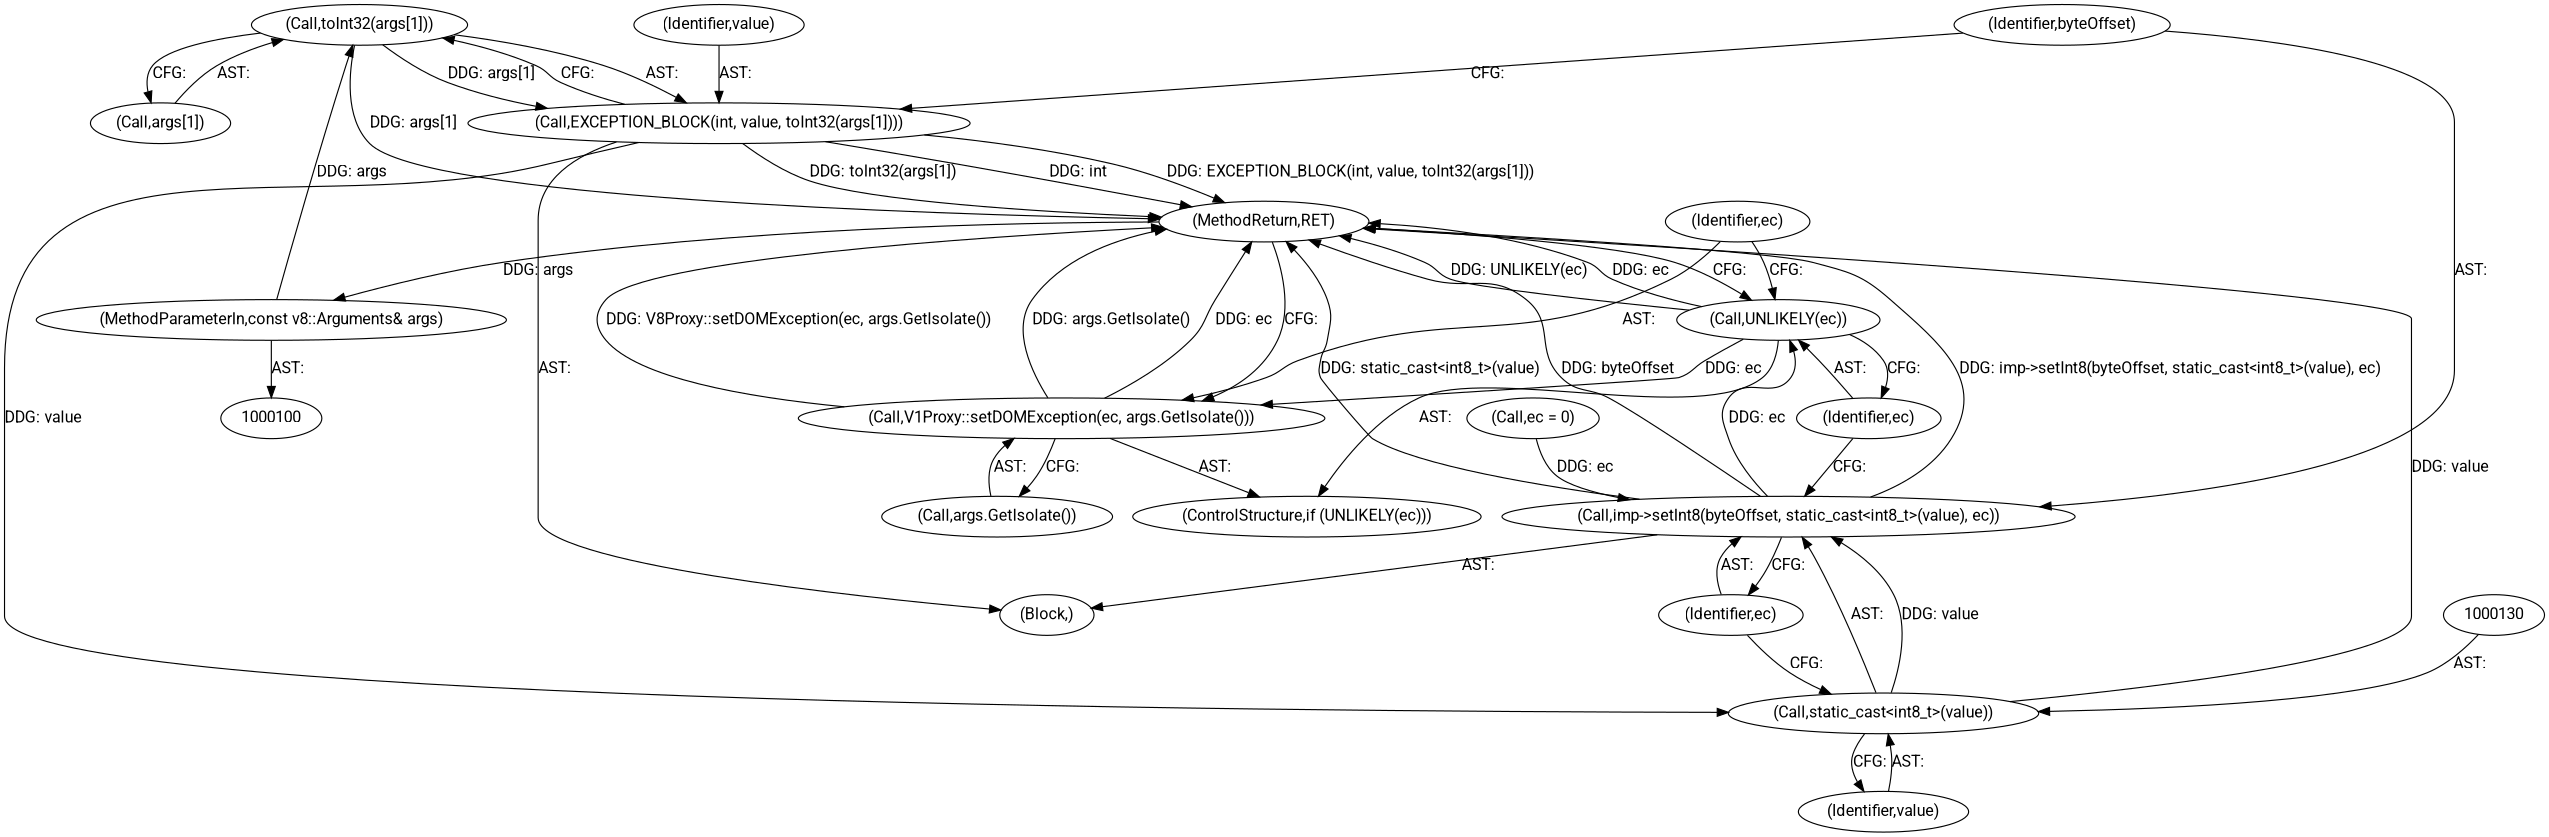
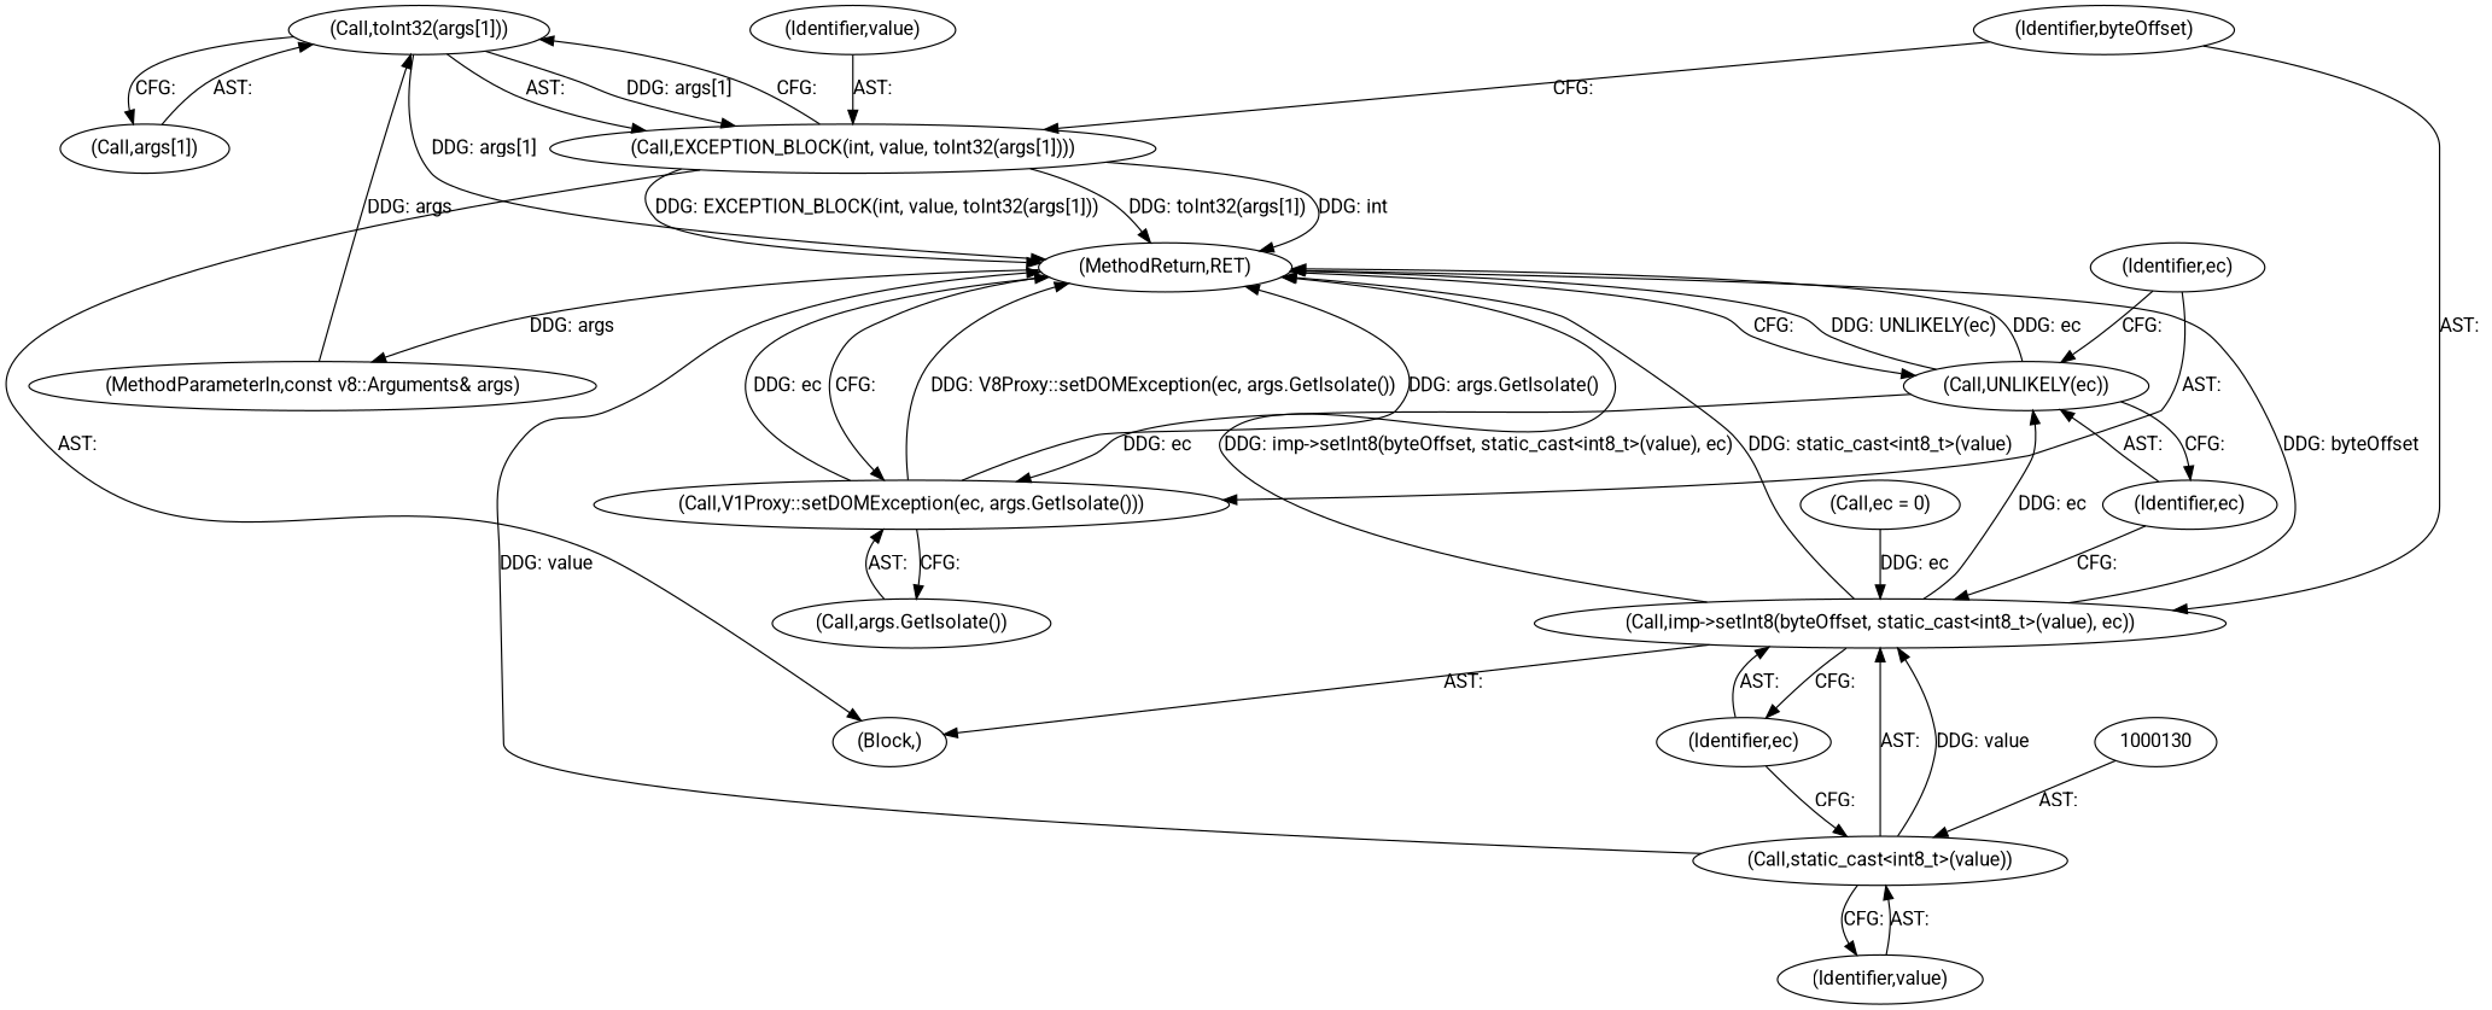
  digraph {
    fontname=Roboto
    node [fontname=Roboto]
    edge [fontname=Roboto]
    n1 [label="(Call,toInt32(args[1]))"]
    n2 [label="(Call,EXCEPTION_BLOCK(int, value, toInt32(args[1])))"]
    n3 [label="(Call,args[1])"]
    n4 [label="(MethodReturn,RET)"]
    n5 [label="(Call,static_cast<int8_t>(value))"]
    n6 [label="(Block,)"]
    n7 [label="(MethodParameterIn,const v8::Arguments& args)"]
    n8 [label="(Call,UNLIKELY(ec))"]
    n9 [label="(Call,V1Proxy::setDOMException(ec, args.GetIsolate()))"]
-   1000100
    n11 [label="(Call,imp->setInt8(byteOffset, static_cast<int8_t>(value), ec))"]
    n12 [label="(Identifier,value)"]
    n13 [label="(Identifier,ec)"]
-   n14 [label="(ControlStructure,if (UNLIKELY(ec)))"]
    n15 [label="(Identifier,ec)"]
    n16 [label="(Call,args.GetIsolate())"]
    n17 [label="(Identifier,byteOffset)"]
    n18 [label="(Identifier,ec)"]
    n19 [label="(Call,ec = 0)"]
    n20 [label="(Identifier,value)"]
    1000130
    n1 -> n2 [label="AST: "]
    n1 -> n2 [label="DDG: args[1]"]
    n1 -> n3 [label="CFG: "]
    n1 -> n4 [label="DDG: args[1]"]
    n2 -> n1 [label="CFG: "]
    n2 -> n4 [label="DDG: toInt32(args[1])"]
    n2 -> n4 [label="DDG: int"]
    n2 -> n4 [label="DDG: EXCEPTION_BLOCK(int, value, toInt32(args[1]))"]
-   n2 -> n5 [label="DDG: value"]
    n2 -> n6 [label="AST: "]
    n3 -> n1 [label="AST: "]
    n4 -> n7 [label="DDG: args"]
    n4 -> n8 [label="CFG: "]
    n4 -> n9 [label="CFG: "]
    n5 -> n4 [label="DDG: value"]
    n5 -> n11 [label="AST: "]
    n5 -> n11 [label="DDG: value"]
    n5 -> n12 [label="CFG: "]
    n7 -> n1 [label="DDG: args"]
-   n7 -> 1000100 [label="AST: "]
    n8 -> n4 [label="DDG: UNLIKELY(ec)"]
    n8 -> n4 [label="DDG: ec"]
    n8 -> n9 [label="DDG: ec"]
-   n8 -> n14 [label="AST: "]
    n8 -> n15 [label="CFG: "]
    n9 -> n4 [label="DDG: V8Proxy::setDOMException(ec, args.GetIsolate())"]
    n9 -> n4 [label="DDG: args.GetIsolate()"]
    n9 -> n4 [label="DDG: ec"]
-   n9 -> n14 [label="AST: "]
    n9 -> n16 [label="CFG: "]
    n11 -> n4 [label="DDG: imp->setInt8(byteOffset, static_cast<int8_t>(value), ec)"]
    n11 -> n4 [label="DDG: static_cast<int8_t>(value)"]
    n11 -> n4 [label="DDG: byteOffset"]
    n11 -> n6 [label="AST: "]
    n11 -> n8 [label="DDG: ec"]
    n11 -> n13 [label="CFG: "]
    n12 -> n5 [label="AST: "]
    n13 -> n5 [label="CFG: "]
    n13 -> n11 [label="AST: "]
    n15 -> n8 [label="AST: "]
    n15 -> n11 [label="CFG: "]
    n16 -> n9 [label="AST: "]
    n17 -> n2 [label="CFG: "]
    n17 -> n11 [label="AST: "]
    n18 -> n8 [label="CFG: "]
    n18 -> n9 [label="AST: "]
    n19 -> n11 [label="DDG: ec"]
    n20 -> n2 [label="AST: "]
    1000130 -> n5 [label="AST: "]
  }
